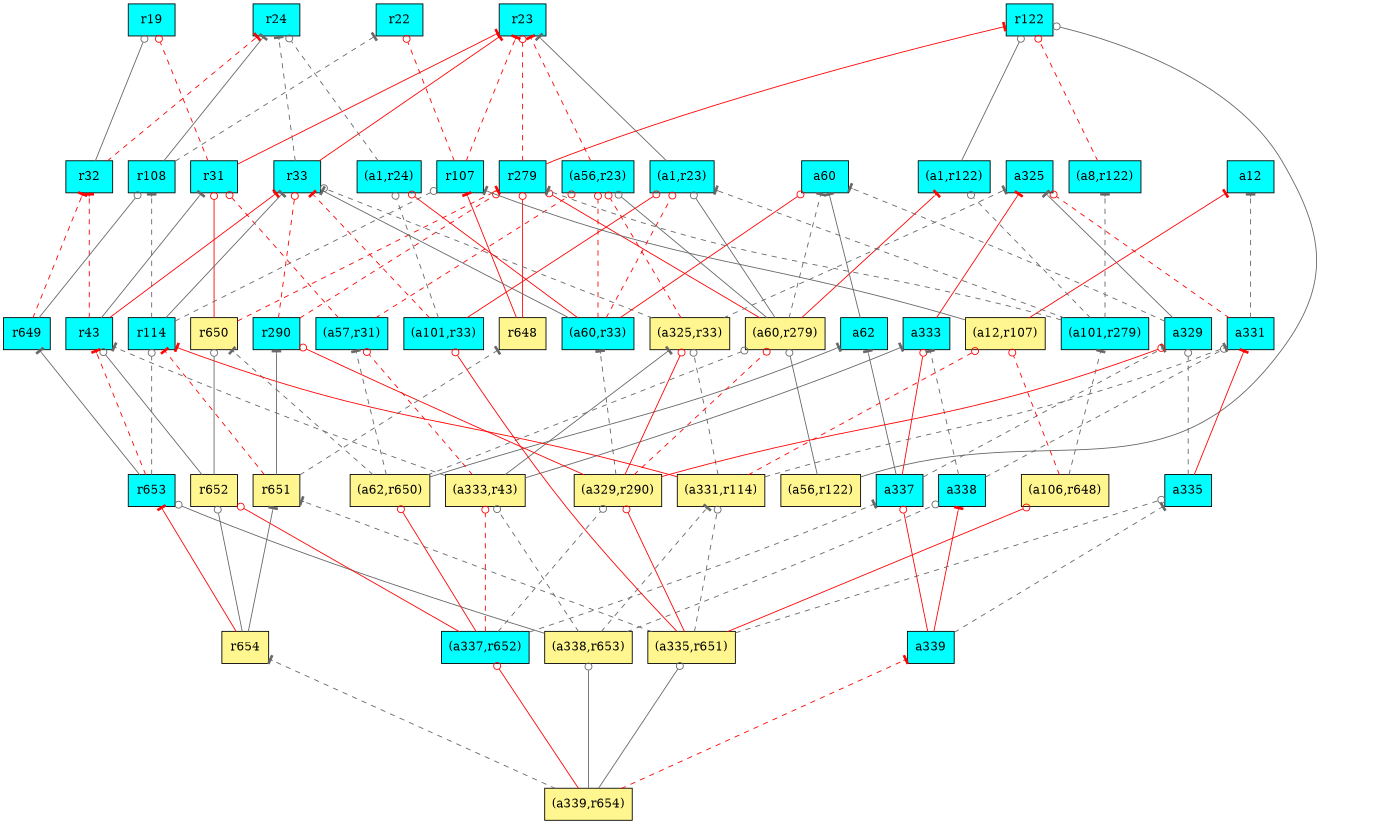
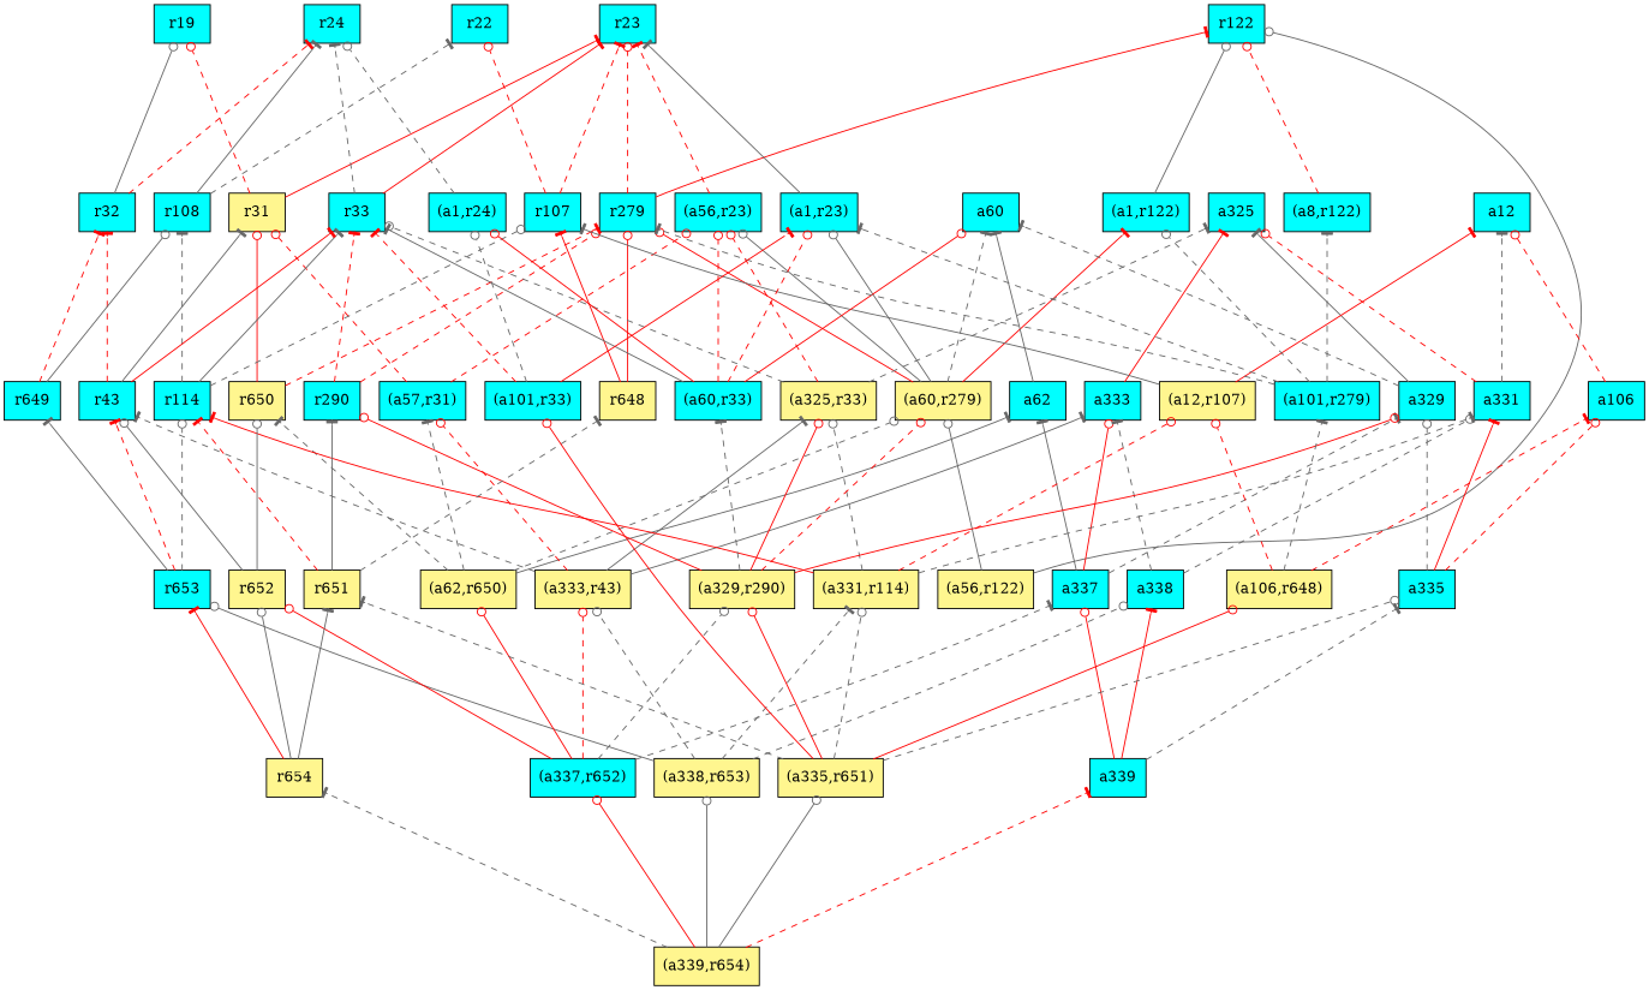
  digraph {
    rankdir=BT
    ranksep=2.0
    node [fillcolor=cyan shape=record style=filled]
    edge [arrowhead=odot color=gray40 style=dashed]
    n1 [label="{(a56,r23)}"]
    n2 [label="{r23}"]
    n3 [fillcolor=khaki1 label="{(a56,r122)}"]
    n4 [label="{r122}"]
    n5 [fillcolor=khaki1 label="{(a60,r279)}"]
    n6 [fillcolor=khaki1 label="{(a62,r650)}"]
    n7 [fillcolor=khaki1 label="{r650}"]
    n8 [label="{a62}"]
    n9 [label="{(a57,r31)}"]
    n10 [label="{r279}"]
-   n11 [label="{r31}"]
+   n11 [fillcolor=khaki1 label="{r31}"]
    n12 [label="{a60}"]
    n13 [label="{(a1,r122)}"]
    n14 [label="{(a1,r23)}"]
    n15 [label="{a329}"]
    n16 [label="{a325}"]
    n17 [label="{r107}"]
    n18 [label="{r22}"]
    n19 [label="{r19}"]
    n20 [label="{a331}"]
    n21 [label="{a12}"]
    n22 [label="{r114}"]
    n23 [label="{r33}"]
    n24 [label="{r108}"]
    n25 [label="{r24}"]
    n26 [label="{r290}"]
    n27 [label="{a337}"]
    n28 [label="{a333}"]
    n29 [label="{r32}"]
    n30 [label="{a338}"]
    n31 [fillcolor=khaki1 label="{r648}"]
    n32 [fillcolor=khaki1 label="{(a338,r653)}"]
    n33 [fillcolor=khaki1 label="{(a333,r43)}"]
    n34 [label="{r653}"]
    n35 [fillcolor=khaki1 label="{(a331,r114)}"]
    n36 [fillcolor=khaki1 label="{(a325,r33)}"]
    n37 [label="{r43}"]
    n38 [label="{r649}"]
    n39 [fillcolor=khaki1 label="{(a12,r107)}"]
    n40 [label="{(a337,r652)}"]
    n41 [fillcolor=khaki1 label="{(a329,r290)}"]
    n42 [fillcolor=khaki1 label="{r652}"]
    n43 [label="{(a60,r33)}"]
    n44 [fillcolor=khaki1 label="{(a106,r648)}"]
+   n45 [label="{a106}"]
    n46 [label="{(a101,r279)}"]
    n47 [label="{(a8,r122)}"]
    n48 [label="{(a1,r24)}"]
    n49 [label="{a339}"]
    n50 [label="{a335}"]
    n51 [fillcolor=khaki1 label="{r651}"]
    n52 [fillcolor=khaki1 label="{(a335,r651)}"]
    n53 [label="{(a101,r33)}"]
    n54 [fillcolor=khaki1 label="{(a339,r654)}"]
    n55 [fillcolor=khaki1 label="{r654}"]
    n1 -> n2 [arrowhead=tee color=red]
    n3 -> n4 [style=solid]
    n3 -> n5 [style=solid]
    n5 -> n1 [style=solid]
    n5 -> n10 [color=red style=solid]
    n5 -> n12 [arrowhead=tee]
    n5 -> n13 [arrowhead=tee color=red style=solid]
    n5 -> n14 [style=solid]
    n6 -> n5
    n6 -> n7 [arrowhead=tee]
    n6 -> n8 [arrowhead=tee style=solid]
    n6 -> n9 [arrowhead=tee]
    n7 -> n10 [arrowhead=tee color=red]
    n7 -> n11 [color=red style=solid]
    n8 -> n12 [arrowhead=tee style=solid]
    n9 -> n1 [color=red]
    n9 -> n11 [color=red]
    n10 -> n2 [color=red]
    n10 -> n4 [arrowhead=tee color=red style=solid]
    n11 -> n2 [arrowhead=tee color=red style=solid]
    n11 -> n19 [color=red]
    n13 -> n4 [style=solid]
    n14 -> n2 [arrowhead=tee style=solid]
    n15 -> n12 [arrowhead=tee]
    n15 -> n16 [arrowhead=tee style=solid]
    n17 -> n2 [arrowhead=tee color=red]
    n17 -> n18 [color=red]
    n20 -> n16 [color=red]
    n20 -> n21 [arrowhead=tee]
    n22 -> n17
    n22 -> n23 [arrowhead=tee style=solid]
    n22 -> n24 [arrowhead=tee]
    n23 -> n2 [arrowhead=tee color=red style=solid]
    n23 -> n25 [arrowhead=tee]
    n24 -> n18 [arrowhead=tee]
    n24 -> n25 [arrowhead=tee style=solid]
    n26 -> n10 [color=red]
-   n26 -> n23 [color=red]
+   n26 -> n23 [arrowhead=tee color=red]
    n27 -> n8 [arrowhead=tee style=solid]
    n27 -> n15 [arrowhead=tee]
    n27 -> n28 [color=red style=solid]
    n28 -> n16 [arrowhead=tee color=red style=solid]
    n29 -> n19 [style=solid]
    n29 -> n25 [arrowhead=tee color=red]
    n30 -> n20
    n30 -> n28 [arrowhead=tee]
    n31 -> n10 [color=red style=solid]
    n31 -> n17 [arrowhead=tee color=red style=solid]
    n32 -> n30
    n32 -> n33
    n32 -> n34 [style=solid]
    n32 -> n35 [arrowhead=tee]
    n33 -> n9 [color=red]
    n33 -> n28 [arrowhead=tee style=solid]
    n33 -> n36 [arrowhead=tee style=solid]
    n33 -> n37 [arrowhead=tee]
    n34 -> n22
    n34 -> n37 [arrowhead=tee color=red]
    n34 -> n38 [arrowhead=tee style=solid]
    n35 -> n20 [arrowhead=tee]
    n35 -> n22 [arrowhead=tee color=red style=solid]
    n35 -> n36
    n35 -> n39 [color=red]
    n36 -> n1 [color=red]
    n36 -> n16 [arrowhead=tee]
    n36 -> n23
    n37 -> n11 [arrowhead=tee style=solid]
    n37 -> n23 [arrowhead=tee color=red style=solid]
    n37 -> n29 [arrowhead=tee color=red]
    n38 -> n24 [style=solid]
    n38 -> n29 [arrowhead=tee color=red]
    n39 -> n17 [arrowhead=tee style=solid]
    n39 -> n21 [arrowhead=tee color=red style=solid]
    n40 -> n6 [color=red style=solid]
    n40 -> n27 [arrowhead=tee]
    n40 -> n33 [color=red]
    n40 -> n41
    n40 -> n42 [color=red style=solid]
    n41 -> n5 [color=red]
    n41 -> n15 [color=red style=solid]
    n41 -> n26 [color=red style=solid]
    n41 -> n36 [color=red style=solid]
    n41 -> n43 [arrowhead=tee]
    n42 -> n7 [style=solid]
    n42 -> n37 [style=solid]
    n43 -> n1 [color=red]
    n43 -> n12 [color=red style=solid]
    n43 -> n14 [color=red]
    n43 -> n23 [arrowhead=tee style=solid]
    n43 -> n48 [color=red style=solid]
    n44 -> n39 [color=red]
+   n44 -> n45 [arrowhead=tee color=red]
    n44 -> n46 [arrowhead=tee]
+   n45 -> n21 [color=red]
    n46 -> n10 [arrowhead=tee]
    n46 -> n13
    n46 -> n14 [arrowhead=tee]
    n46 -> n47 [arrowhead=tee]
    n47 -> n4 [color=red]
    n48 -> n25
    n49 -> n27 [color=red style=solid]
    n49 -> n30 [arrowhead=tee color=red style=solid]
    n49 -> n50 [arrowhead=tee]
    n50 -> n15
    n50 -> n20 [arrowhead=tee color=red style=solid]
+   n50 -> n45 [color=red]
    n51 -> n22 [arrowhead=tee color=red]
    n51 -> n26 [arrowhead=tee style=solid]
    n51 -> n31 [arrowhead=tee]
    n52 -> n35
    n52 -> n41 [color=red style=solid]
    n52 -> n44 [color=red style=solid]
    n52 -> n50
    n52 -> n51 [arrowhead=tee]
    n52 -> n53 [color=red style=solid]
-   n53 -> n14 [color=red style=solid]
+   n53 -> n14 [arrowhead=tee color=red style=solid]
    n53 -> n23 [arrowhead=tee color=red]
    n53 -> n48
    n54 -> n32 [style=solid]
    n54 -> n40 [color=red style=solid]
    n54 -> n49 [arrowhead=tee color=red]
    n54 -> n52 [style=solid]
    n54 -> n55 [arrowhead=tee]
    n55 -> n34 [arrowhead=tee color=red style=solid]
    n55 -> n42 [style=solid]
    n55 -> n51 [arrowhead=tee style=solid]
  }
